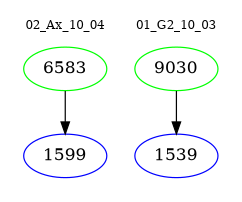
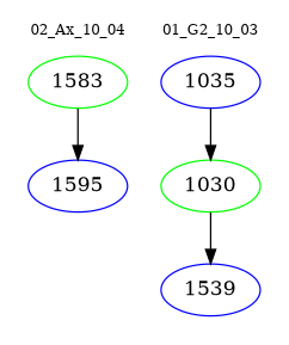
  digraph {
    node [color=blue]
    edge [color=black]
-   n1 [color=green label=6583]
-   n2 [label=1599]
-   n4 [color=green label=9030]
+   n1 [color=green label=1583]
+   n2 [label=1595]
+   n3 [label=1035]
+   n4 [color=green label=1030]
    n5 [label=1539]
    subgraph cluster_1 {
      color=white
      fontsize=10
      label="02_Ax_10_04"
      n1
      n2
    }
    subgraph cluster_2 {
      color=white
      fontsize=10
      label="01_G2_10_03"
+     n3
      n4
      n5
    }
    n1 -> n2
+   n3 -> n4
    n4 -> n5
  }
